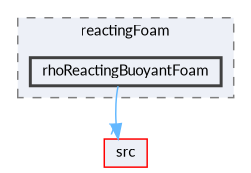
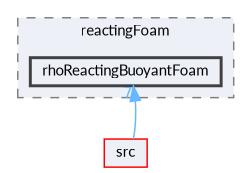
  digraph {
    compound=true
    fontname=Lato
    node [fillcolor="#edf0f7" fontname=Lato fontsize=10 shape=box]
    n1 [color=grey25 height=0.2 label=rhoReactingBuoyantFoam style="filled,bold" width=0.4]
    n2 [color=red height=0.2 label=src style=filled width=0.4]
    subgraph cluster_1 {
      bgcolor="#edf0f7"
      fontsize=10
      label=reactingFoam
      pencolor=grey50
      style="filled,dashed"
      n1
    }
-   n1 -> n2 [color=steelblue1 fontcolor=steelblue1 fontname=Lato fontsize=10 headlabel=7 labeldistance=1.5 labelfontname=Helvetica labelfontsize=10]
+   n2 -> n1 [color=steelblue1 fontcolor=steelblue1 fontname=Lato fontsize=10 headlabel=7 labeldistance=1.5 labelfontname=Helvetica labelfontsize=10]
  }
